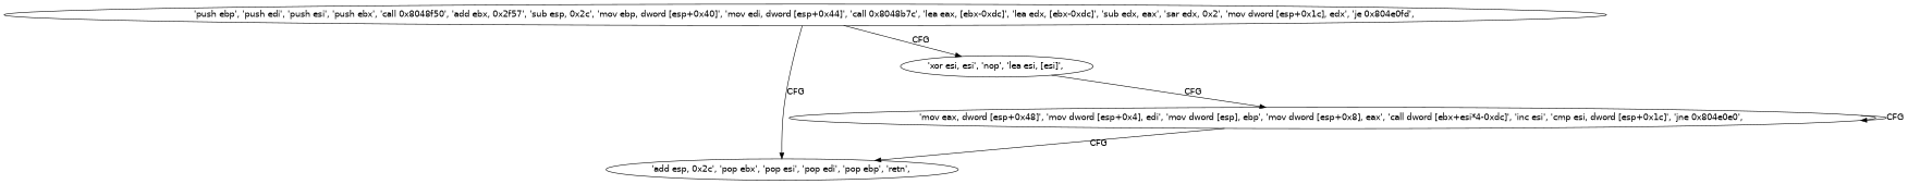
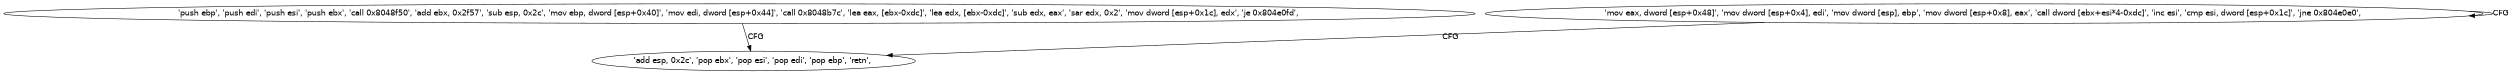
  digraph {
    fontname="DejaVu Sans"
    node [fontname="DejaVu Sans"]
    edge [fontname="DejaVu Sans"]
    n1 [label="'push ebp', 'push edi', 'push esi', 'push ebx', 'call 0x8048f50', 'add ebx, 0x2f57', 'sub esp, 0x2c', 'mov ebp, dword [esp+0x40]', 'mov edi, dword [esp+0x44]', 'call 0x8048b7c', 'lea eax, [ebx-0xdc]', 'lea edx, [ebx-0xdc]', 'sub edx, eax', 'sar edx, 0x2', 'mov dword [esp+0x1c], edx', 'je 0x804e0fd', "]
    n2 [label="'add esp, 0x2c', 'pop ebx', 'pop esi', 'pop edi', 'pop ebp', 'retn', "]
-   n3 [label="'xor esi, esi', 'nop', 'lea esi, [esi]', "]
    n4 [label="'mov eax, dword [esp+0x48]', 'mov dword [esp+0x4], edi', 'mov dword [esp], ebp', 'mov dword [esp+0x8], eax', 'call dword [ebx+esi*4-0xdc]', 'inc esi', 'cmp esi, dword [esp+0x1c]', 'jne 0x804e0e0', "]
    n1 -> n2 [label=CFG]
-   n1 -> n3 [label=CFG]
-   n3 -> n4 [label=CFG]
    n4 -> n2 [label=CFG]
    n4 -> n4 [label=CFG]
  }
